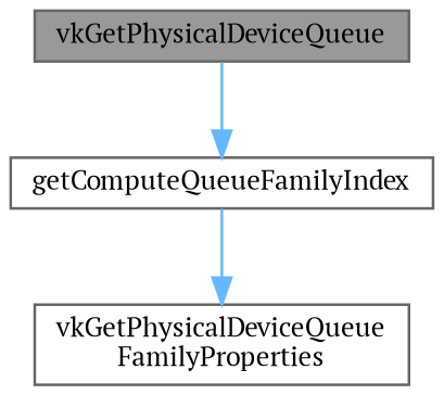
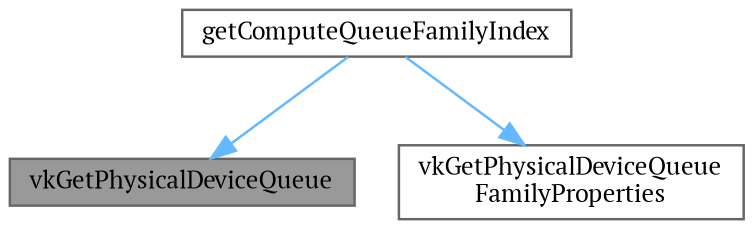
  digraph {
    fontname="PT Serif"
    rankdir=TB
    node [color=grey40 fillcolor=white fontname="PT Serif" fontsize=10 shape=box style=filled]
    edge [color=steelblue1 fontname="PT Serif" fontsize=10 labelfontname=Helvetica labelfontsize=10 style=solid]
    n1 [color=gray40 fillcolor=grey60 fontcolor=black height=0.2 label=vkGetPhysicalDeviceQueue width=0.4]
    n2 [height=0.2 label=getComputeQueueFamilyIndex width=0.4]
    n3 [height=0.2 label="vkGetPhysicalDeviceQueue\lFamilyProperties" width=0.4]
-   n1 -> n2
+   n2 -> n1
    n2 -> n3
  }
